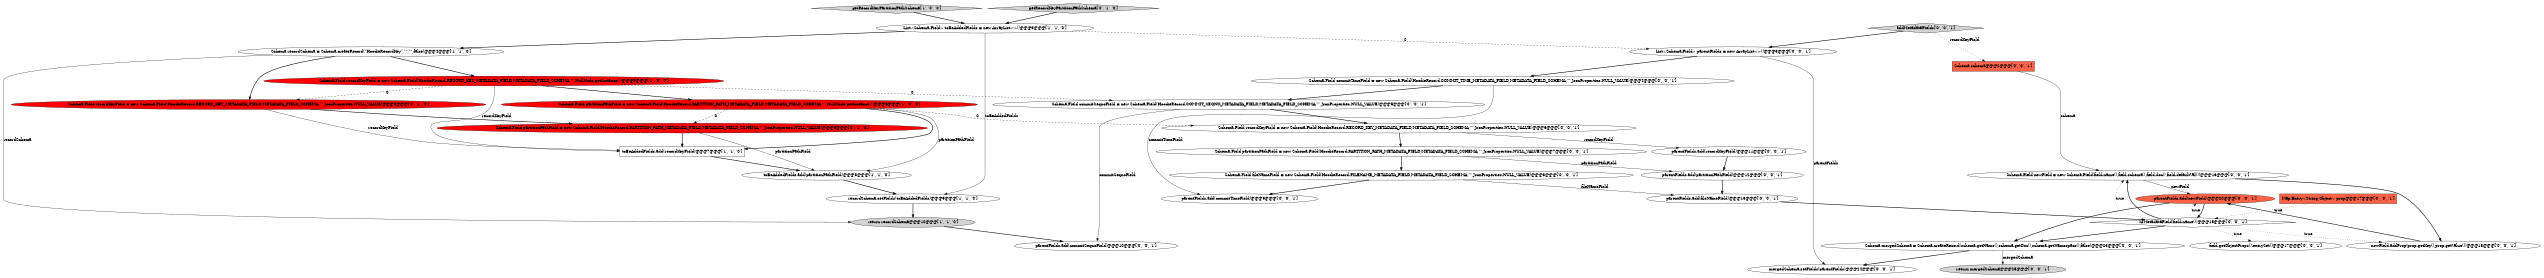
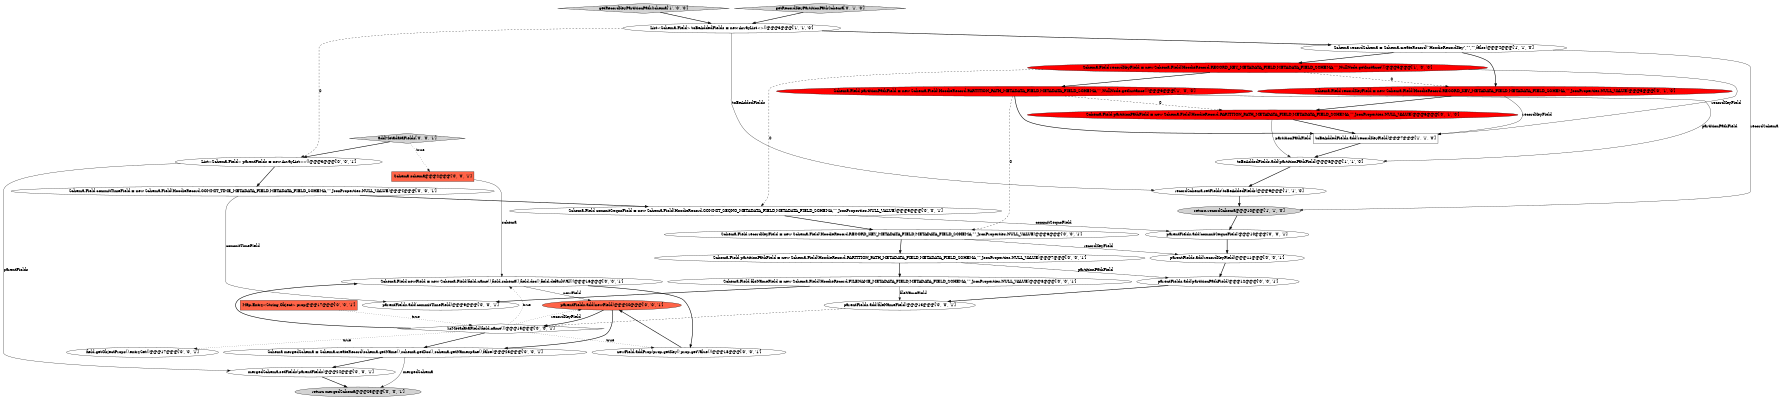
  digraph {
    node [fillcolor=white shape=ellipse style=filled]
    edge [style=bold]
    n1 [fillcolor=tomato label="Schema schema@@@2@@@['0', '0', '1']" shape=box]
    n2 [label="Schema.Field newField = new Schema.Field(field.name(),field.schema(),field.doc(),field.defaultVal())@@@16@@@['0', '0', '1']"]
    n3 [fillcolor=tomato label="parentFields.add(newField)@@@20@@@['0', '0', '1']"]
    n4 [label="newField.addProp(prop.getKey(),prop.getValue())@@@18@@@['0', '0', '1']"]
    n5 [label="parentFields.add(fileNameField)@@@13@@@['0', '0', '1']"]
    n6 [label="!isMetadataField(field.name())@@@15@@@['0', '0', '1']" shape=diamond]
    n7 [label="Schema mergedSchema = Schema.createRecord(schema.getName(),schema.getDoc(),schema.getNamespace(),false)@@@23@@@['0', '0', '1']"]
    n8 [label="field.getObjectProps().entrySet()@@@17@@@['0', '0', '1']"]
    n9 [label="mergedSchema.setFields(parentFields)@@@24@@@['0', '0', '1']"]
    n10 [fillcolor=lightgray label="return mergedSchema@@@25@@@['0', '0', '1']"]
    n11 [fillcolor=red label="Schema.Field recordKeyField = new Schema.Field(HoodieRecord.RECORD_KEY_METADATA_FIELD,METADATA_FIELD_SCHEMA,\"\",JsonProperties.NULL_VALUE)@@@5@@@['0', '1', '0']"]
    n12 [fillcolor=red label="Schema.Field partitionPathField = new Schema.Field(HoodieRecord.PARTITION_PATH_METADATA_FIELD,METADATA_FIELD_SCHEMA,\"\",JsonProperties.NULL_VALUE)@@@6@@@['0', '1', '0']"]
    n13 [label="toBeAddedFields.add(recordKeyField)@@@7@@@['1', '1', '0']" shape=box]
    n14 [label="toBeAddedFields.add(partitionPathField)@@@8@@@['1', '1', '0']"]
    n15 [label="parentFields.add(partitionPathField)@@@12@@@['0', '0', '1']"]
    n16 [label="Schema.Field partitionPathField = new Schema.Field(HoodieRecord.PARTITION_PATH_METADATA_FIELD,METADATA_FIELD_SCHEMA,\"\",JsonProperties.NULL_VALUE)@@@7@@@['0', '0', '1']"]
    n17 [label="Schema.Field fileNameField = new Schema.Field(HoodieRecord.FILENAME_METADATA_FIELD,METADATA_FIELD_SCHEMA,\"\",JsonProperties.NULL_VALUE)@@@8@@@['0', '0', '1']"]
    n18 [label="parentFields.add(commitTimeField)@@@9@@@['0', '0', '1']"]
    n19 [label="parentFields.add(recordKeyField)@@@11@@@['0', '0', '1']"]
    n20 [fillcolor=red label="Schema.Field partitionPathField = new Schema.Field(HoodieRecord.PARTITION_PATH_METADATA_FIELD,METADATA_FIELD_SCHEMA,\"\",NullNode.getInstance())@@@6@@@['1', '0', '0']"]
    n21 [label="Schema.Field recordKeyField = new Schema.Field(HoodieRecord.RECORD_KEY_METADATA_FIELD,METADATA_FIELD_SCHEMA,\"\",JsonProperties.NULL_VALUE)@@@6@@@['0', '0', '1']"]
    n22 [label="recordSchema.setFields(toBeAddedFields)@@@9@@@['1', '1', '0']"]
    n23 [label="parentFields.add(commitSeqnoField)@@@10@@@['0', '0', '1']"]
    n24 [fillcolor=lightgray label="addMetadataFields['0', '0', '1']" shape=diamond]
    n25 [label="List<Schema.Field> parentFields = new ArrayList<>()@@@3@@@['0', '0', '1']"]
    n26 [label="Schema.Field commitTimeField = new Schema.Field(HoodieRecord.COMMIT_TIME_METADATA_FIELD,METADATA_FIELD_SCHEMA,\"\",JsonProperties.NULL_VALUE)@@@4@@@['0', '0', '1']"]
    n27 [fillcolor=lightgray label="getRecordKeyPartitionPathSchema['1', '0', '0']" shape=diamond]
    n28 [label="List<Schema.Field> toBeAddedFields = new ArrayList<>()@@@3@@@['1', '1', '0']"]
    n29 [label="Schema recordSchema = Schema.createRecord(\"HoodieRecordKey\",\"\",\"\",false)@@@4@@@['1', '1', '0']"]
    n30 [fillcolor=lightgray label="getRecordKeyPartitionPathSchema['0', '1', '0']" shape=diamond]
    n31 [fillcolor=red label="Schema.Field recordKeyField = new Schema.Field(HoodieRecord.RECORD_KEY_METADATA_FIELD,METADATA_FIELD_SCHEMA,\"\",NullNode.getInstance())@@@5@@@['1', '0', '0']"]
    n32 [label="Schema.Field commitSeqnoField = new Schema.Field(HoodieRecord.COMMIT_SEQNO_METADATA_FIELD,METADATA_FIELD_SCHEMA,\"\",JsonProperties.NULL_VALUE)@@@5@@@['0', '0', '1']"]
    n33 [fillcolor=lightgray label="return recordSchema@@@10@@@['1', '1', '0']"]
    n34 [fillcolor=tomato label="Map.Entry<String,Object> prop@@@17@@@['0', '0', '1']" shape=box]
    n1 -> n2 [label=schema style=solid]
    n2 -> n3 [label=newField style=solid]
    n2 -> n4
    n3 -> n6
    n3 -> n7
    n4 -> n3
-   n5 -> n6
+   n5 -> n6 [style=dashed]
    n6 -> n2 [label=true style=dotted]
    n6 -> n2
-   n6 -> n3 [label=true style=dotted]
+   n6 -> n3 [label=recordKeyField style=dotted]
    n6 -> n4 [label=true style=dotted]
    n6 -> n7
    n6 -> n8 [label=true style=dotted]
    n7 -> n9
    n7 -> n10 [label=mergedSchema style=solid]
+   n9 -> n10
    n11 -> n12
    n11 -> n13 [label=recordKeyField style=solid]
    n12 -> n13
    n12 -> n14 [label=partitionPathField style=solid]
    n13 -> n14
    n14 -> n22
    n15 -> n5
    n16 -> n15 [label=partitionPathField style=solid]
    n16 -> n17
    n17 -> n5 [label=fileNameField style=solid]
    n17 -> n18
    n19 -> n15
    n20 -> n12 [label=0 style=dashed]
    n20 -> n13
    n20 -> n14 [label=partitionPathField style=solid]
    n20 -> n21 [label=0 style=dashed]
    n21 -> n16
    n21 -> n19 [label=recordKeyField style=solid]
    n22 -> n33
-   n24 -> n1 [label=recordKeyField style=dotted]
+   n23 -> n19
+   n24 -> n1 [label=true style=dotted]
    n24 -> n25
    n25 -> n9 [label=parentFields style=solid]
    n25 -> n26
    n26 -> n18 [label=commitTimeField style=solid]
    n26 -> n32
    n27 -> n28
    n28 -> n22 [label=toBeAddedFields style=solid]
    n28 -> n25 [label=0 style=dashed]
    n28 -> n29
    n29 -> n11
    n29 -> n31
    n29 -> n33 [label=recordSchema style=solid]
    n30 -> n28
    n31 -> n11 [label=0 style=dashed]
    n31 -> n13 [label=recordKeyField style=solid]
    n31 -> n20
    n31 -> n32 [label=0 style=dashed]
    n32 -> n21
    n32 -> n23 [label=commitSeqnoField style=solid]
    n33 -> n23
    n34 -> n6 [label=true style=dotted]
  }
